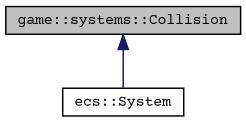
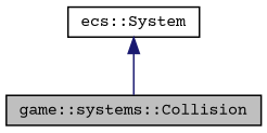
  digraph {
    fontname="Courier Prime"
    node [color=black fontname="Courier Prime" fontsize=10 shape=record style=filled]
    n1 [fillcolor=grey75 fontcolor=black height=0.2 label="game::systems::Collision" width=0.4]
    n2 [fillcolor=white height=0.2 label="ecs::System" width=0.4]
-   n1 -> n2 [color=midnightblue dir=back fontname="Courier Prime" fontsize=10 labelfontname=Helvetica labelfontsize=10 style=solid]
+   n2 -> n1 [color=midnightblue dir=back fontname="Courier Prime" fontsize=10 labelfontname=Helvetica labelfontsize=10 style=solid]
  }
